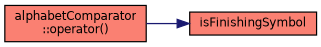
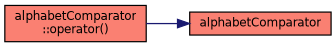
  digraph {
    rankdir=LR
    node [color=black fillcolor=salmon fontname=Helvetica fontsize=10 shape=record style=filled]
    n1 [fontcolor=black height=0.2 label="alphabetComparator\l::operator()" width=0.4]
-   n2 [height=0.2 label=isFinishingSymbol width=0.4]
+   n2 [height=0.2 label=alphabetComparator width=0.4]
    n1 -> n2 [color=midnightblue fontname=Helvetica fontsize=10 labelfontname=Helvetica labelfontsize=10 style=solid]
  }
